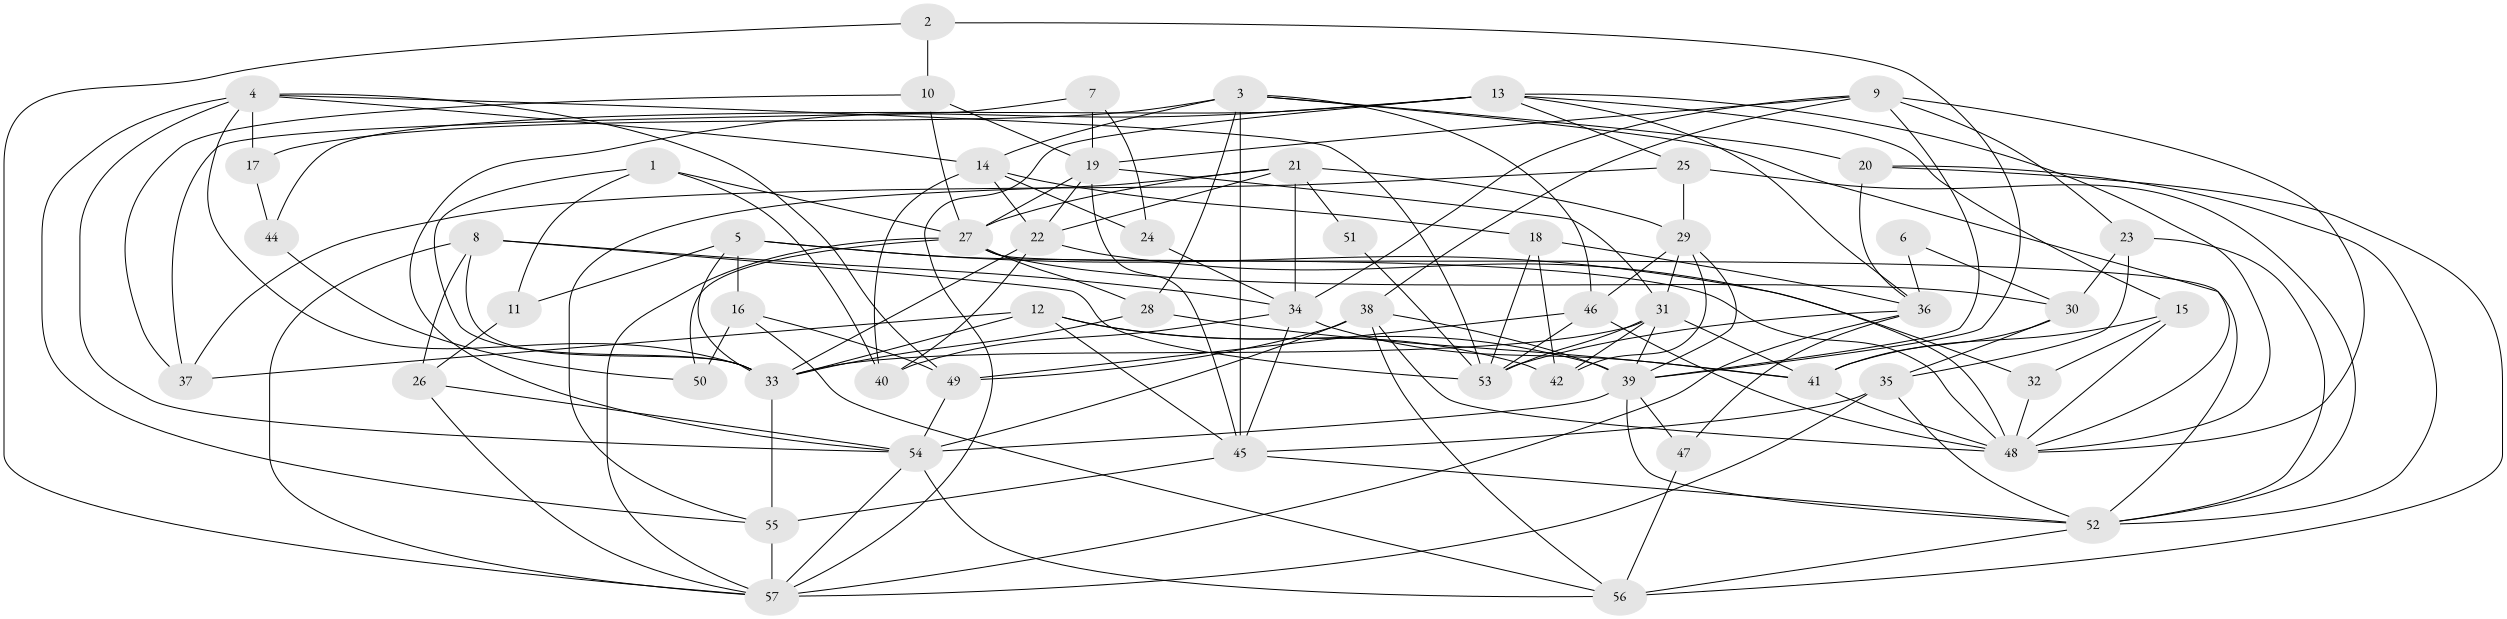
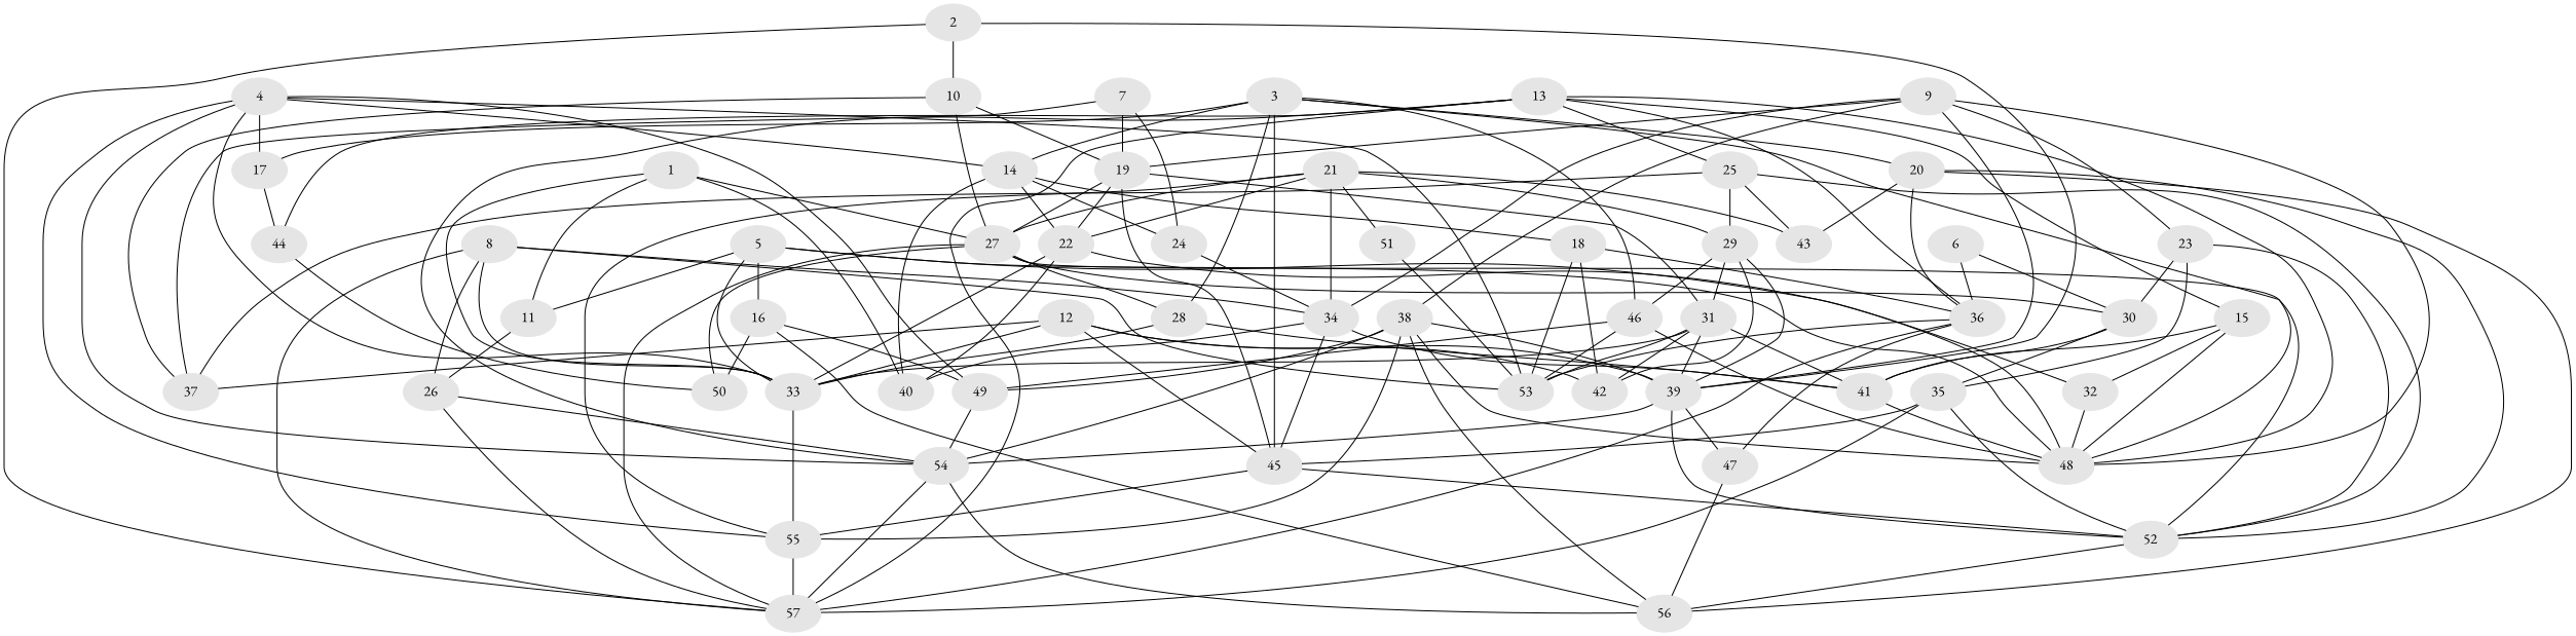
  graph {
    fontname="EB Garamond"
    node [color=gray90 fontname="EB Garamond" style=filled]
    edge [fontname="EB Garamond" weight=1.0]
    1
    11
    27
    33
    40
    26
    57
    28
    30
    50
    52
    55
    2
    10
    39
    19
    37
    54
    47
    3
    14
    17
    20
    45
    46
    48
    24
    18
    22
    44
    36
    56
+   43
    41
    49
    53
    4
    5
    16
    32
    6
    35
    7
    31
    34
    8
    9
    23
    38
    12
    42
    13
    15
    25
    29
    21
    51
    1 -- 11
    1 -- 27
    1 -- 33
    1 -- 40
    11 -- 26
    27 -- 57
    27 -- 28
    27 -- 30
    27 -- 50
    27 -- 52
    33 -- 55 [weight=2.0]
    26 -- 57
    26 -- 54
    28 -- 33
    28 -- 41
    30 -- 41
    30 -- 35
    52 -- 56
    55 -- 57
    2 -- 57
    2 -- 10
    2 -- 39
    10 -- 27 [weight=2.0]
    10 -- 19
    10 -- 37
    39 -- 52
    39 -- 54
    39 -- 47
    19 -- 27
    19 -- 45
    19 -- 22
    19 -- 31
    54 -- 57
    54 -- 56
    47 -- 56
    3 -- 28
    3 -- 14
    3 -- 17
    3 -- 20
    3 -- 45
    3 -- 46
    3 -- 48
    14 -- 40
    14 -- 24 [weight=2.0]
    14 -- 18
    14 -- 22
    17 -- 44
    20 -- 52
    20 -- 36
    20 -- 56
+   20 -- 43
    45 -- 52
    45 -- 55
    46 -- 48
    46 -- 49
    46 -- 53
    24 -- 34
    18 -- 36
    18 -- 53
    18 -- 42
    22 -- 33
    22 -- 40
    22 -- 48
    44 -- 50
    36 -- 57
    36 -- 47
    36 -- 53 [weight=2.0]
    41 -- 48
    49 -- 54
    4 -- 33
    4 -- 55
    4 -- 54
    4 -- 14
    4 -- 17
    4 -- 49
    4 -- 53
    5 -- 11
    5 -- 33
    5 -- 48
    5 -- 16
    5 -- 32
    16 -- 50
    16 -- 56
    16 -- 49
    32 -- 48
    6 -- 30
    6 -- 36
    35 -- 57
    35 -- 52
    35 -- 45
    7 -- 19
    7 -- 37
    7 -- 24
    31 -- 33 [weight=2.0]
    31 -- 39 [weight=2.0]
    31 -- 41
    31 -- 53
    31 -- 42
    34 -- 40
    34 -- 45
    34 -- 41
    8 -- 33
    8 -- 26
    8 -- 57
    8 -- 53
    8 -- 34
    9 -- 39
    9 -- 19
    9 -- 48
    9 -- 34
    9 -- 23
    9 -- 38
    23 -- 30
    23 -- 52
    23 -- 35
+   38 -- 55
    38 -- 39
    38 -- 54 [weight=2.0]
    38 -- 48
    38 -- 56
    38 -- 49
    12 -- 33 [weight=2.0]
    12 -- 39
    12 -- 37
    12 -- 45
    12 -- 42
    13 -- 57
    13 -- 54
    13 -- 48
    13 -- 44 [weight=2.0]
    13 -- 36
    13 -- 15
    13 -- 25
    15 -- 48
    15 -- 41
    15 -- 32
    25 -- 52
    25 -- 37
+   25 -- 43
    25 -- 29
    29 -- 39
    29 -- 46
    29 -- 31
    29 -- 42
    21 -- 27
    21 -- 55
    21 -- 22
+   21 -- 43
    21 -- 34
    21 -- 29
    21 -- 51
    51 -- 53
  }
